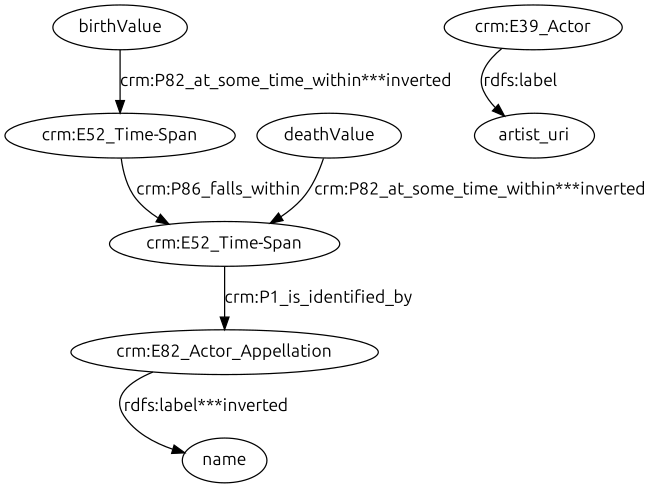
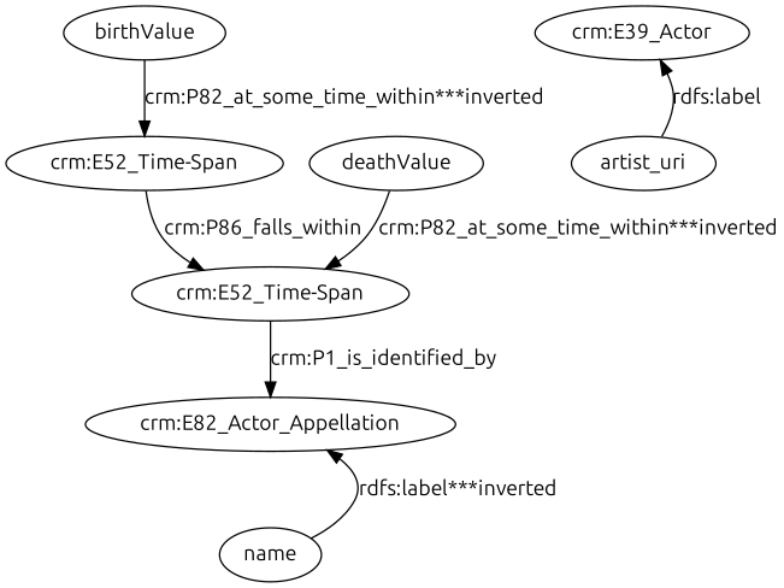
  digraph {
    fontname=Ubuntu
    node [fontname=Ubuntu type=attribute_name]
    edge [fontname=Ubuntu type=st_property_uri weight=1]
    n1 [label=birthValue]
    n2 [label="crm:E52_Time-Span" type=class_uri]
    n3 [label="crm:E52_Time-Span" type=class_uri]
    n4 [label="crm:E82_Actor_Appellation" type=class_uri]
    n5 [label="crm:E39_Actor" type=class_uri]
    n6 [label=artist_uri]
    n7 [label=deathValue]
    n8 [label=name]
    n1 -> n2 [label="crm:P82_at_some_time_within***inverted"]
    n2 -> n3 [label="crm:P86_falls_within" type=direct_property_uri]
    n3 -> n4 [label="crm:P1_is_identified_by" type=inherited weight=4]
-   n5 -> n6 [label="rdfs:label" weight=""]
+   n6 -> n5 [label="rdfs:label" weight=""]
    n7 -> n3 [label="crm:P82_at_some_time_within***inverted"]
-   n4 -> n8 [label="rdfs:label***inverted"]
+   n8 -> n4 [label="rdfs:label***inverted"]
  }
